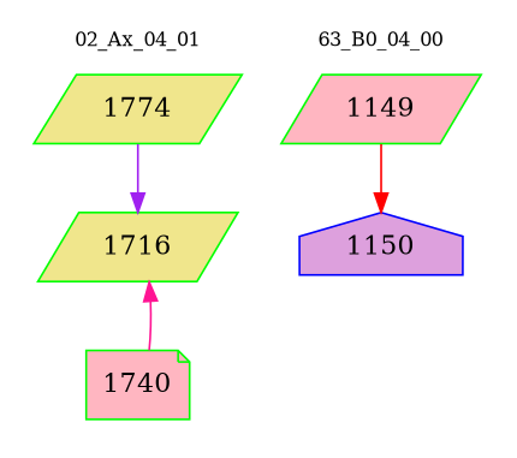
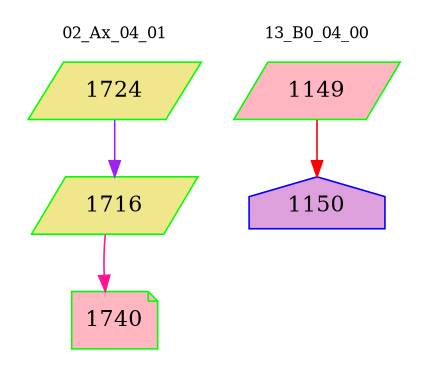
  digraph {
    node [color=green fillcolor=khaki shape=parallelogram style=filled]
-   n1 [label=1774]
+   n1 [label=1724]
    n2 [label=1716]
    n3 [fillcolor=lightpink label=1740 shape=note]
    n4 [fillcolor=lightpink label=1149]
    n5 [color=blue fillcolor=plum label=1150 shape=house]
    subgraph cluster_1 {
      color=white
      fontsize=10
      label="02_Ax_04_01"
      n1
      n2
      n3
    }
    subgraph cluster_2 {
      color=white
      fontsize=10
-     label="63_B0_04_00"
+     label="13_B0_04_00"
      n4
      n5
    }
    n1 -> n2 [color=purple]
-   n3 -> n2 [color=deeppink]
+   n2 -> n3 [color=deeppink]
    n4 -> n5 [color=red]
  }
